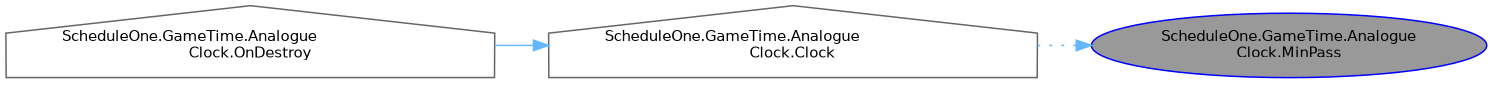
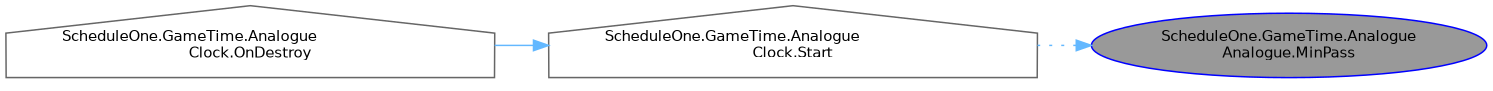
  digraph {
    rankdir=RL
    node [color=gray40 fillcolor=white fontname=Helvetica fontsize=10 shape=house style=filled]
    edge [color=steelblue1 dir=back fontname=Helvetica fontsize=10 labelfontname=Helvetica labelfontsize=10]
-   n1 [color=blue fillcolor=grey60 fontcolor=black height=0.2 label="ScheduleOne.GameTime.Analogue\lClock.MinPass" shape=ellipse width=0.4]
-   n2 [height=0.2 label="ScheduleOne.GameTime.Analogue\lClock.Clock" width=0.4]
+   n1 [color=blue fillcolor=grey60 fontcolor=black height=0.2 label="ScheduleOne.GameTime.Analogue\lAnalogue.MinPass" shape=ellipse width=0.4]
+   n2 [height=0.2 label="ScheduleOne.GameTime.Analogue\lClock.Start" width=0.4]
    n3 [height=0.2 label="ScheduleOne.GameTime.Analogue\lClock.OnDestroy" width=0.4]
    n1 -> n2 [style=dotted]
    n2 -> n3 [style=solid]
  }
